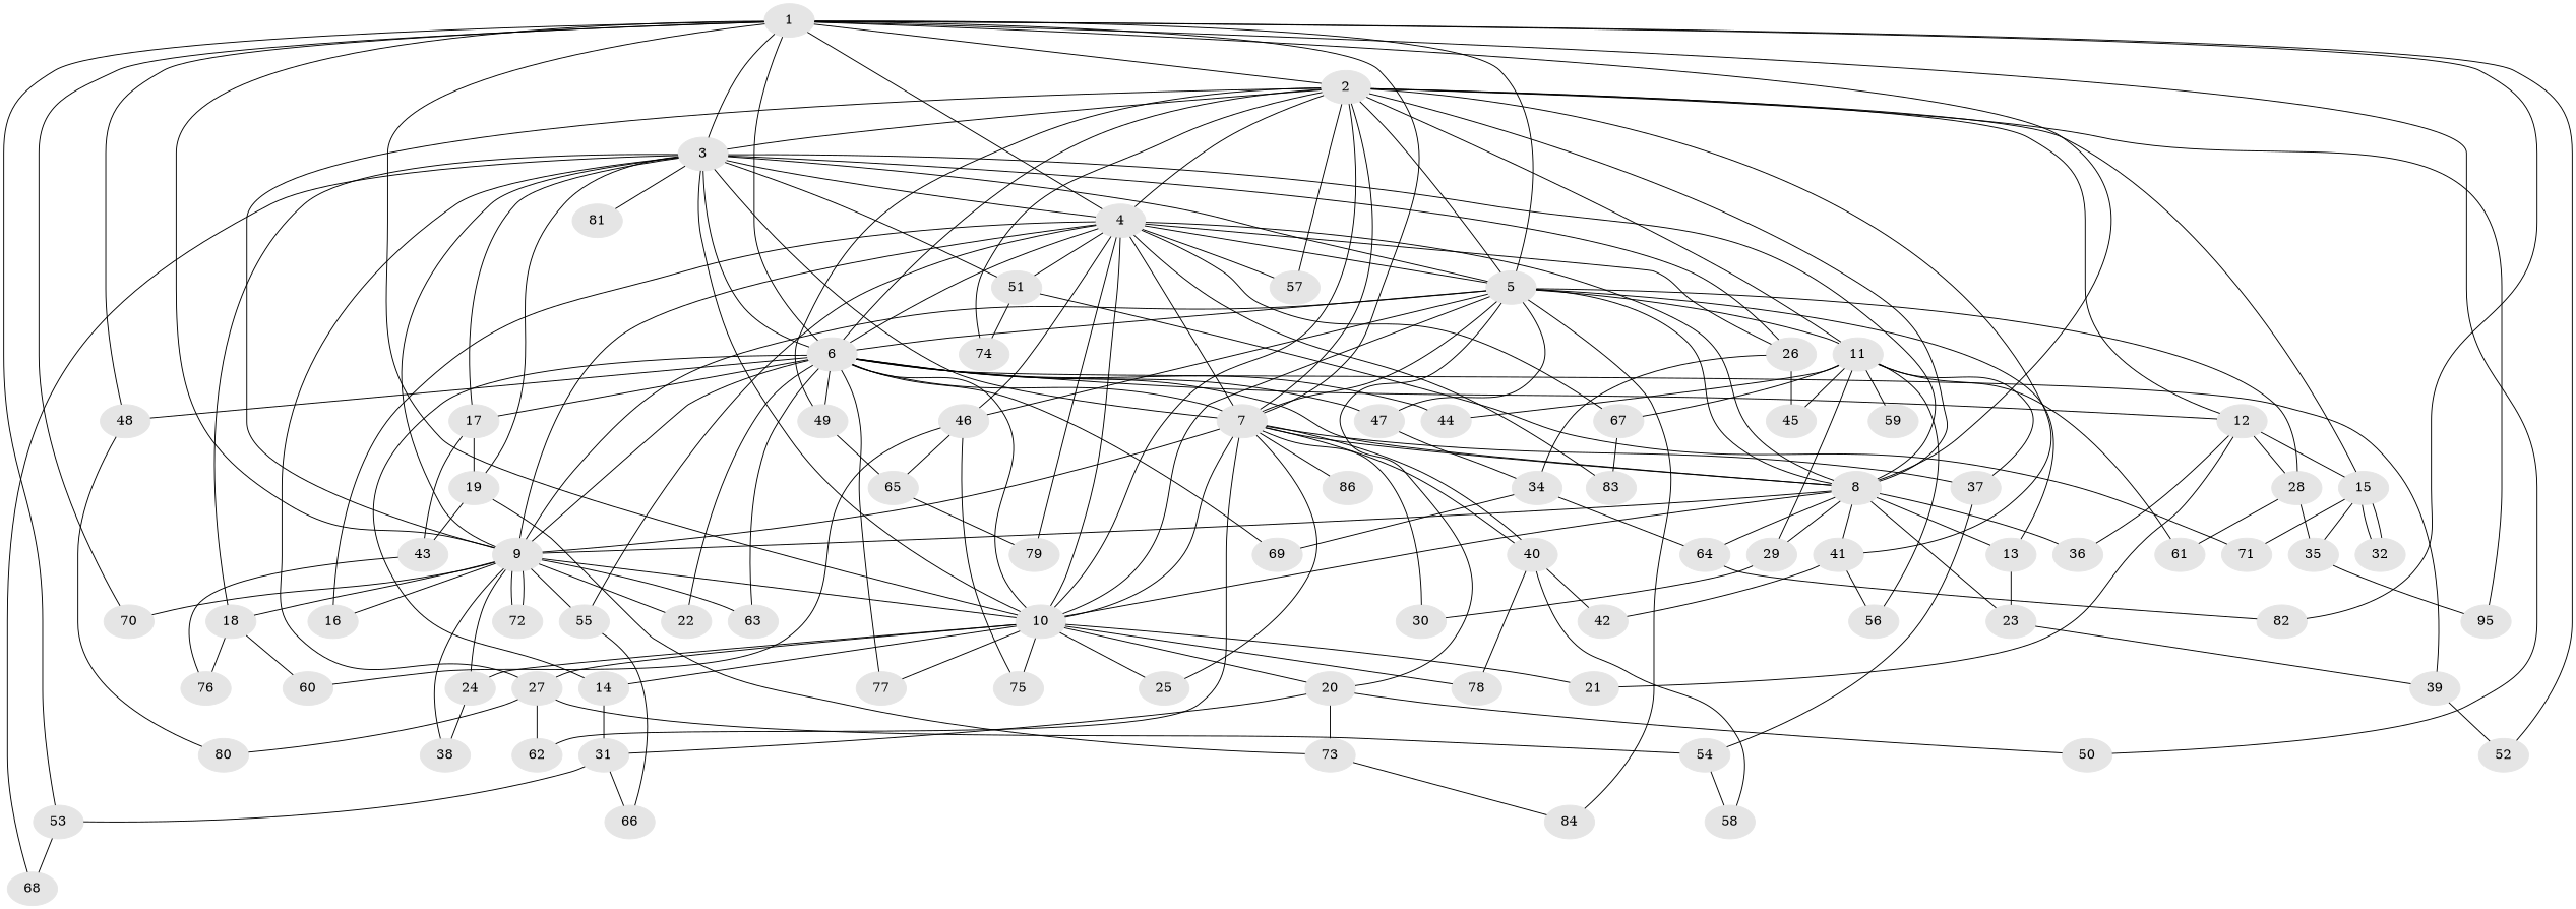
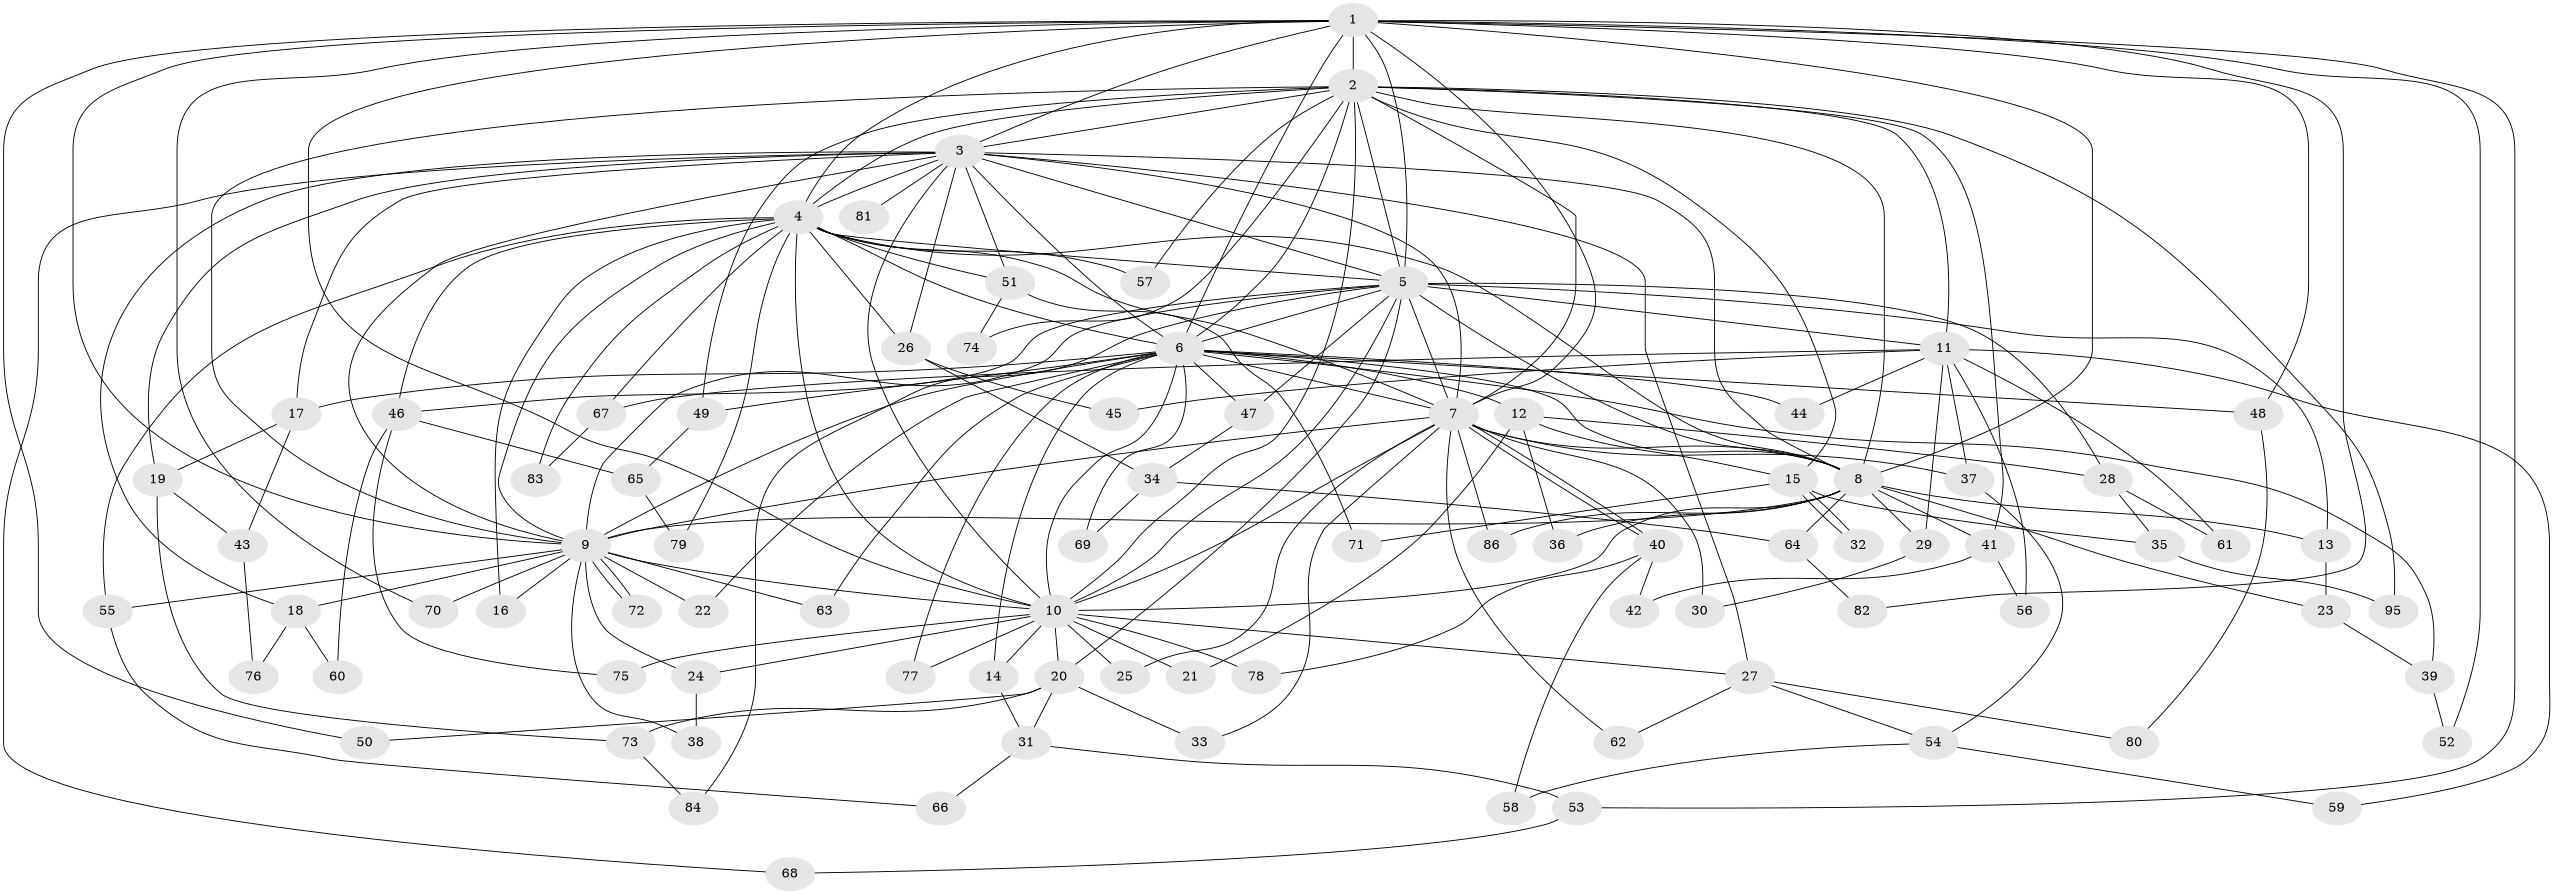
  graph {
    node [color=gray90 style=filled]
    1
    2
    3
    4
    5
    6
    7
    8
    9
    10
    48
    50
    52
    53
    70
    82
    11
    12
    15
    41
    49
    57
    74
    n24 [label=95]
    17
    18
    19
    26
    27
    51
    68
    81
    16
    46
    55
    67
    79
    83
    13
    20
    28
    47
    84
    14
    22
    39
    44
    63
    69
    77
    25
    30
+   33
    37
    40
    62
    86
    23
    29
    36
    64
    24
    38
    72
    21
    75
    78
    80
    45
    56
    59
    61
    32
    35
    71
    42
    65
    43
    60
    76
    73
    34
    54
    66
    31
    58
    1 -- 2
    1 -- 3
    1 -- 4
    1 -- 5
    1 -- 6
    1 -- 7
    1 -- 8
    1 -- 9
    1 -- 10
    1 -- 48
    1 -- 50
    1 -- 52
    1 -- 53
    1 -- 70
    1 -- 82
    2 -- 3
    2 -- 4
    2 -- 5
    2 -- 6
    2 -- 7
    2 -- 8
    2 -- 9
    2 -- 10
    2 -- 11
-   2 -- 12
    2 -- 15
    2 -- 41
    2 -- 49
    2 -- 57
    2 -- 74
    2 -- n24
    3 -- 4
    3 -- 5
    3 -- 6
    3 -- 7
    3 -- 8
    3 -- 9
    3 -- 10
    3 -- 17
    3 -- 18
    3 -- 19
    3 -- 26
    3 -- 27
    3 -- 51
    3 -- 68
    3 -- 81
    4 -- 5
    4 -- 6
    4 -- 7
    4 -- 8
    4 -- 9
    4 -- 10
    4 -- 57
    4 -- 26
    4 -- 51
    4 -- 16
    4 -- 46
    4 -- 55
    4 -- 67
    4 -- 79
    4 -- 83
    5 -- 6
    5 -- 7
    5 -- 8
    5 -- 9
    5 -- 10
    5 -- 11
    5 -- 46
    5 -- 13
    5 -- 20
    5 -- 28
    5 -- 47
    5 -- 84
    6 -- 7
    6 -- 8
    6 -- 9
    6 -- 10
    6 -- 48
    6 -- 12
    6 -- 49
    6 -- 17
    6 -- 47
    6 -- 14
    6 -- 22
    6 -- 39
    6 -- 44
    6 -- 63
    6 -- 69
    6 -- 77
    7 -- 8
    7 -- 9
    7 -- 10
    7 -- 25
    7 -- 30
+   7 -- 33
    7 -- 37
    7 -- 40
    7 -- 40
    7 -- 62
    7 -- 86
    8 -- 9
    8 -- 10
    8 -- 41
    8 -- 13
+   8 -- 86
    8 -- 23
    8 -- 29
    8 -- 36
    8 -- 64
    9 -- 10
    9 -- 70
    9 -- 18
    9 -- 16
    9 -- 55
    9 -- 22
    9 -- 63
    9 -- 24
    9 -- 38
    9 -- 72
    9 -- 72
    10 -- 27
    10 -- 20
    10 -- 14
    10 -- 77
    10 -- 25
    10 -- 24
    10 -- 21
    10 -- 75
    10 -- 78
    48 -- 80
    53 -- 68
    11 -- 67
    11 -- 44
    11 -- 37
    11 -- 29
    11 -- 45
    11 -- 56
    11 -- 59
    11 -- 61
    12 -- 15
    12 -- 28
    12 -- 36
    12 -- 21
    15 -- 32
    15 -- 32
    15 -- 35
    15 -- 71
    41 -- 56
    41 -- 42
    49 -- 65
    17 -- 19
    17 -- 43
    18 -- 60
    18 -- 76
    19 -- 43
    19 -- 73
    26 -- 45
    26 -- 34
    27 -- 62
    27 -- 80
    27 -- 54
    51 -- 74
    51 -- 71
    46 -- 75
    46 -- 65
    46 -- 60
    55 -- 66
    67 -- 83
    13 -- 23
    20 -- 50
+   20 -- 33
    20 -- 73
    20 -- 31
    28 -- 61
    28 -- 35
    47 -- 34
    14 -- 31
    39 -- 52
    37 -- 54
    40 -- 78
    40 -- 42
    40 -- 58
    23 -- 39
    29 -- 30
    64 -- 82
    24 -- 38
    35 -- n24
    65 -- 79
    43 -- 76
    73 -- 84
    34 -- 69
    34 -- 64
+   54 -- 59
    54 -- 58
    31 -- 53
    31 -- 66
  }
